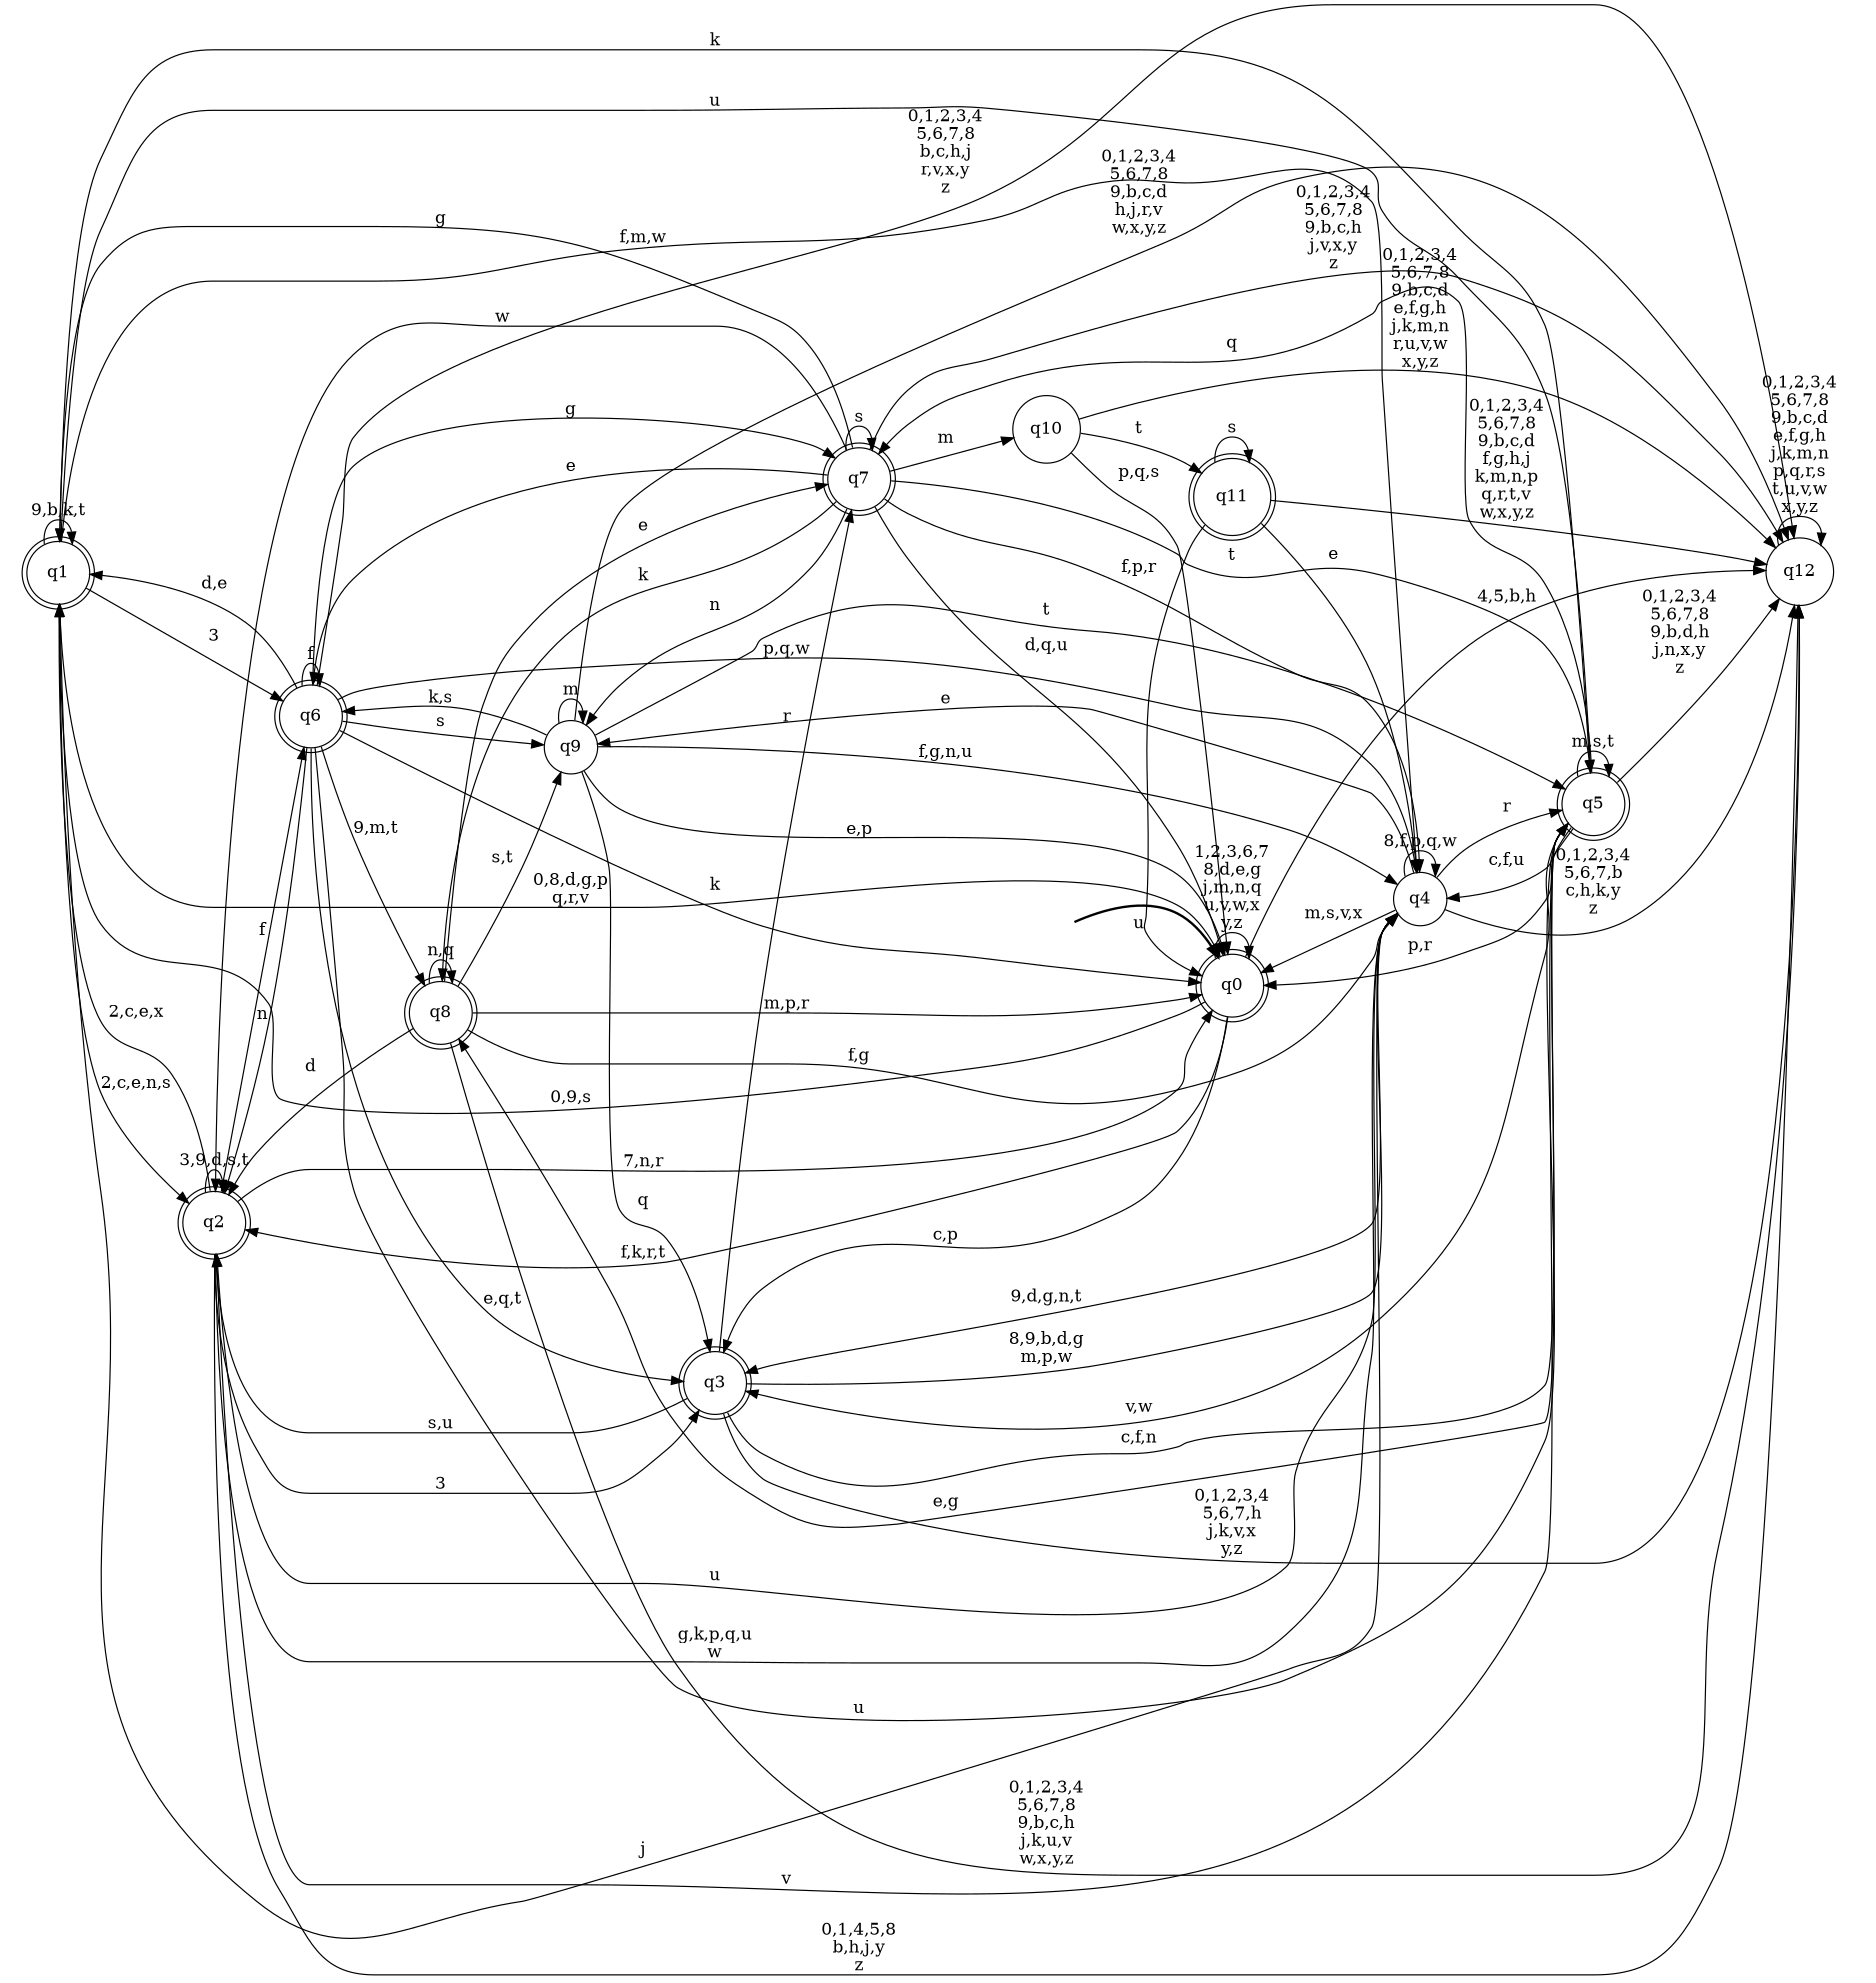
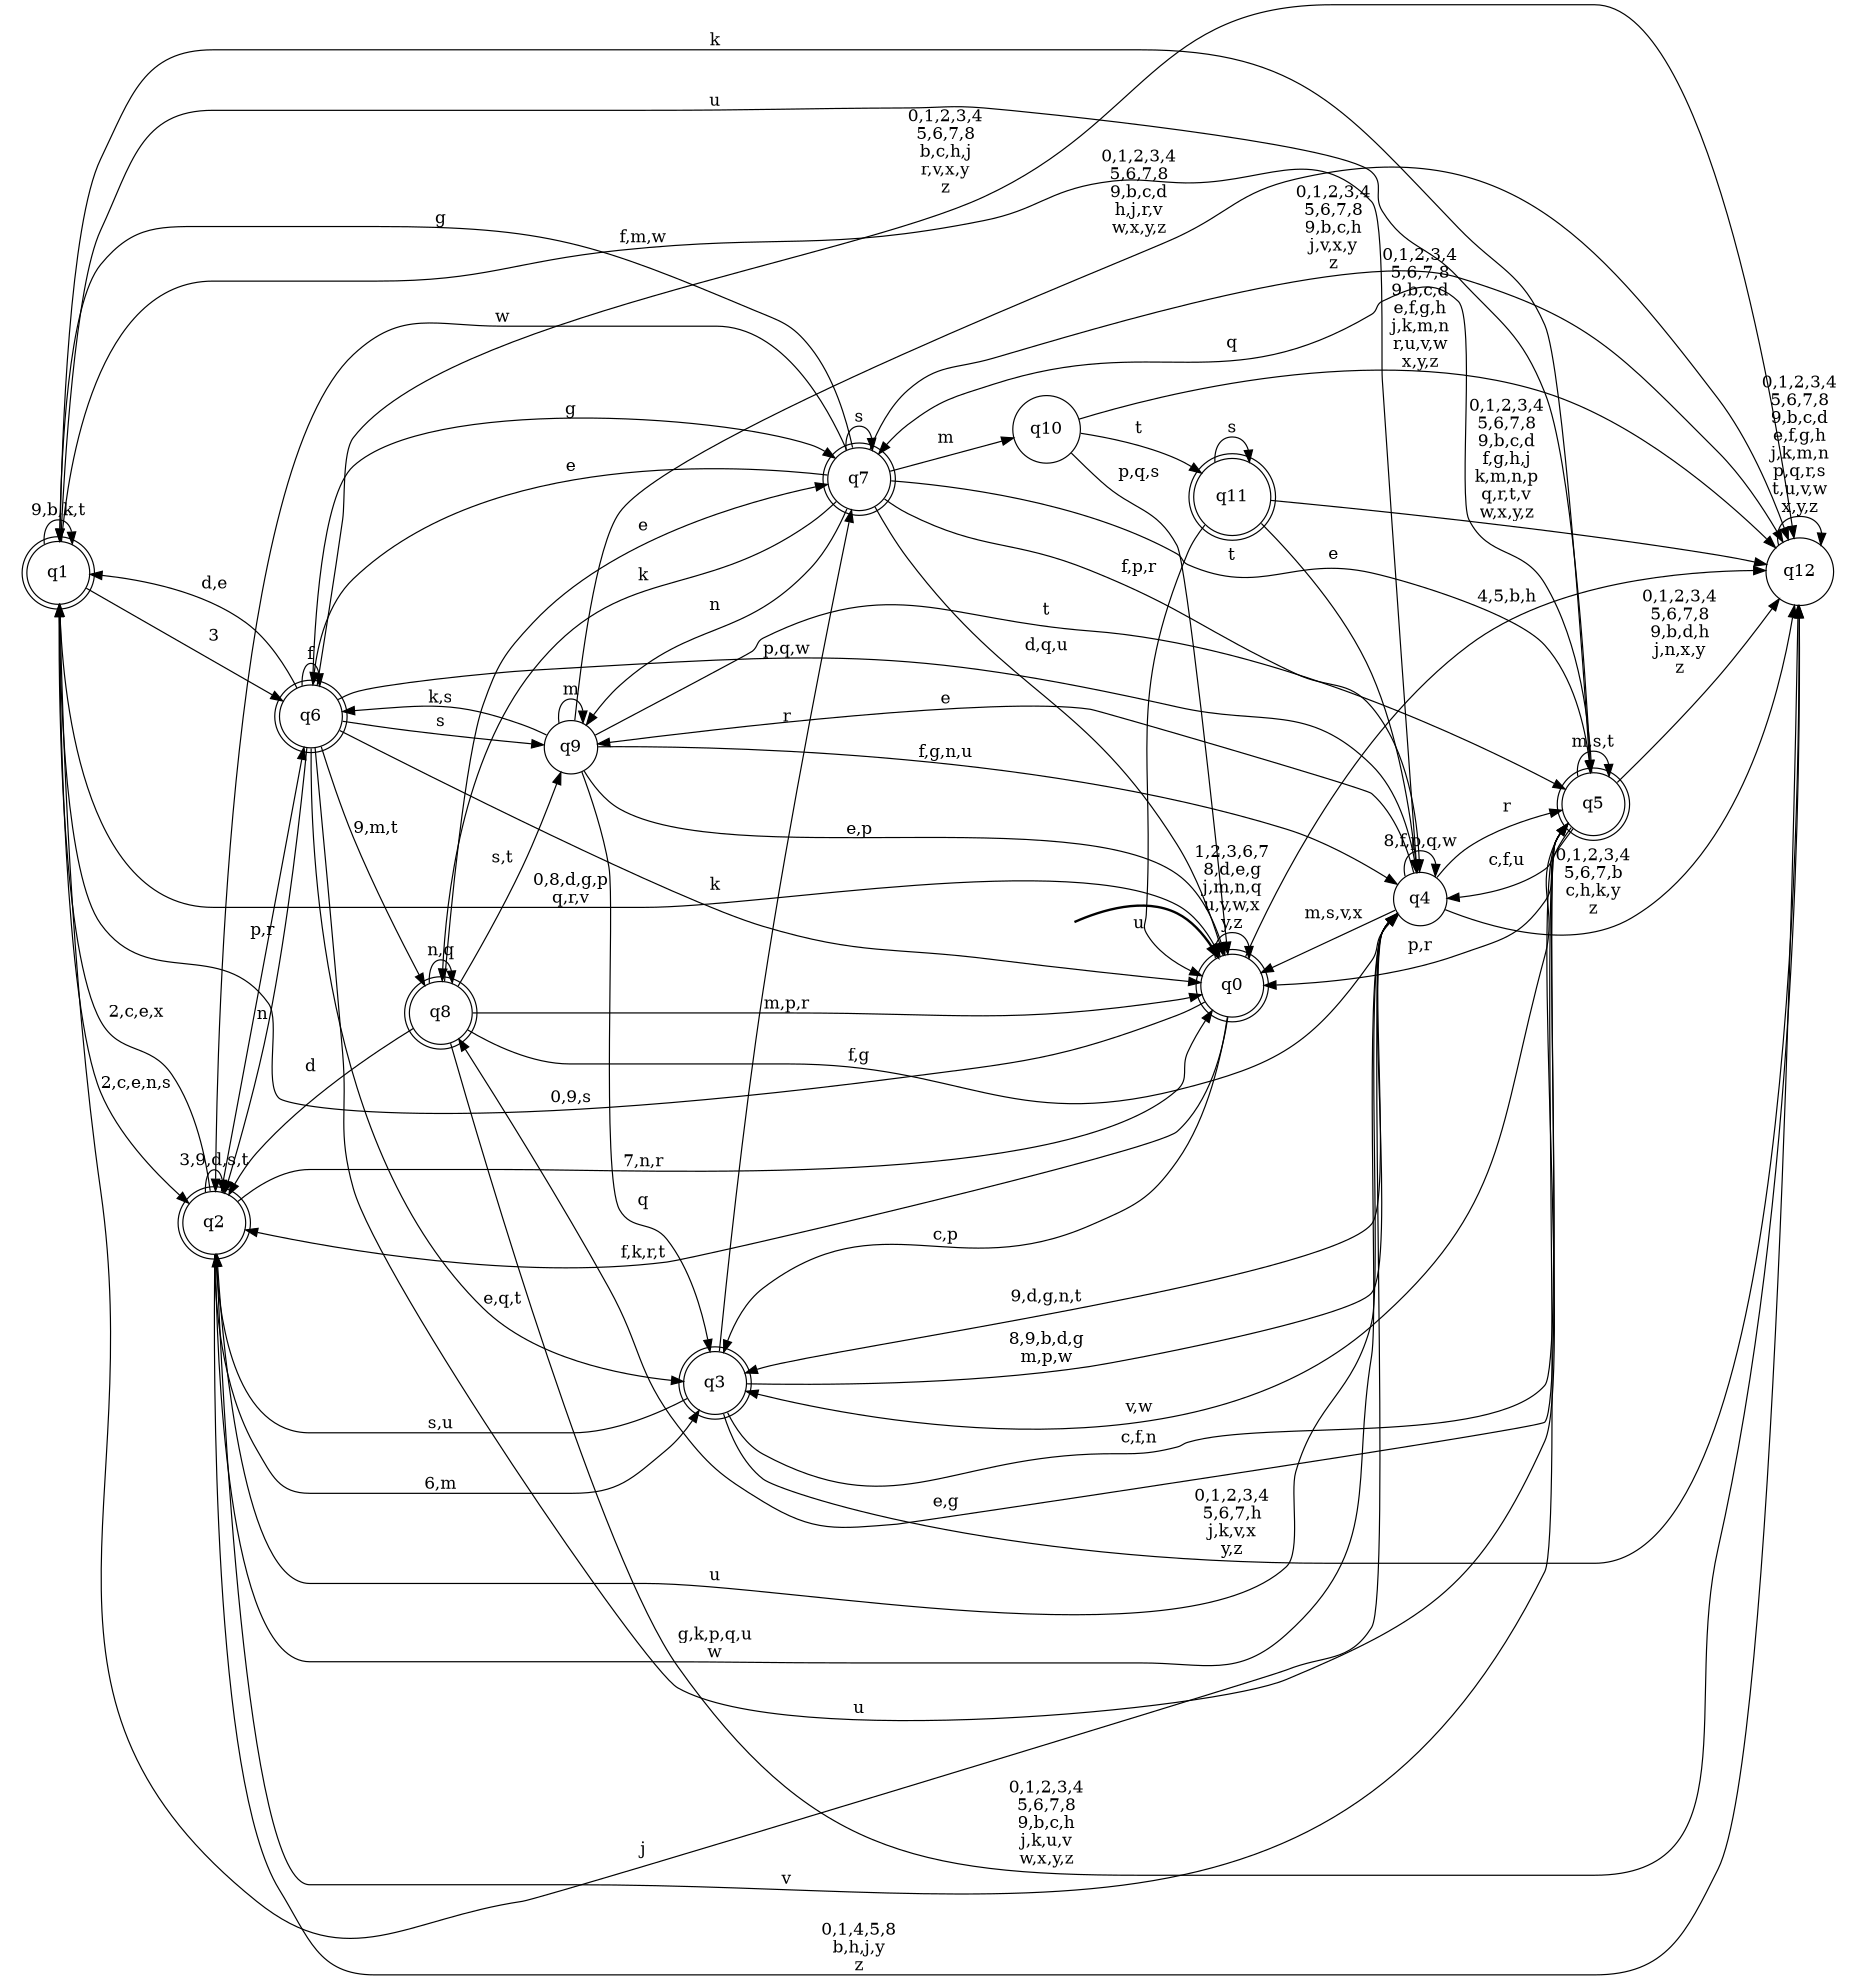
  digraph {
    rankdir=LR
    node [shape=doublecircle style="rounded,filled" color=black fillcolor=white]
    __start0 [height=0 shape=none style=invis width=0 color="" fillcolor=""]
    n2 [label=q0]
    n3 [label=q1]
    n4 [label=q2]
    n5 [label=q3]
    n6 [label=q12 shape=circle style=filled]
    n7 [label=q4 shape=circle style=filled]
    n8 [label=q5]
    n9 [label=q6]
    n10 [label=q7]
    n11 [label=q9 shape=circle style=filled]
    n12 [label=q8]
    n13 [label=q10 shape=circle style=filled]
    n14 [label=q11]
    subgraph cluster_1 {
      nodesep=0.15
      ranksep=0.15
      style=invis
      __start0
      n2
    }
    __start0 -> n2 [penwidth=2]
    n2 -> n2 [label="1,2,3,6,7\n8,d,e,g\nj,m,n,q\nu,v,w,x\ny,z"]
    n2 -> n3 [label="0,9,s"]
    n2 -> n4 [label="f,k,r,t"]
    n2 -> n5 [label="c,p"]
    n2 -> n6 [label="4,5,b,h"]
    n3 -> n2 [label="0,8,d,g,p\nq,r,v"]
    n3 -> n3 [label="9,b,k,t"]
    n3 -> n4 [label="2,c,e,n,s"]
    n3 -> n7 [label="f,m,w"]
    n3 -> n8 [label=u]
    n3 -> n9 [label=3]
    n4 -> n2 [label="7,n,r"]
    n4 -> n3 [label="2,c,e,x"]
    n4 -> n4 [label="3,9,d,s,t"]
-   n4 -> n5 [label=3]
+   n4 -> n5 [label="6,m"]
    n4 -> n6 [label="0,1,4,5,8\nb,h,j,y\nz"]
    n4 -> n7 [label="g,k,p,q,u\nw"]
    n4 -> n8 [label=v]
-   n4 -> n9 [label=f]
+   n4 -> n9 [label="p,r"]
    n5 -> n4 [label="s,u"]
    n5 -> n6 [label="0,1,2,3,4\n5,6,7,h\nj,k,v,x\ny,z"]
    n5 -> n7 [label="8,9,b,d,g\nm,p,w"]
    n5 -> n8 [label="c,f,n"]
    n5 -> n10 [label=r]
    n6 -> n6 [label="0,1,2,3,4\n5,6,7,8\n9,b,c,d\ne,f,g,h\nj,k,m,n\np,q,r,s\nt,u,v,w\nx,y,z"]
    n7 -> n2 [label="m,s,v,x"]
    n7 -> n3 [label=j]
    n7 -> n4 [label=u]
    n7 -> n5 [label="9,d,g,n,t"]
    n7 -> n6 [label="0,1,2,3,4\n5,6,7,b\nc,h,k,y\nz"]
    n7 -> n7 [label="8,f,p,q,w"]
    n7 -> n8 [label=r]
    n7 -> n11 [label=e]
    n8 -> n2 [label="p,r"]
    n8 -> n3 [label=k]
    n8 -> n5 [label="v,w"]
    n8 -> n6 [label="0,1,2,3,4\n5,6,7,8\n9,b,d,h\nj,n,x,y\nz"]
    n8 -> n7 [label="c,f,u"]
    n8 -> n8 [label="m,s,t"]
    n8 -> n10 [label=q]
    n8 -> n12 [label="e,g"]
    n9 -> n2 [label=k]
    n9 -> n3 [label="d,e"]
    n9 -> n4 [label=n]
    n9 -> n5 [label="e,q,t"]
    n9 -> n6 [label="0,1,2,3,4\n5,6,7,8\nb,c,h,j\nr,v,x,y\nz"]
    n9 -> n7 [label="p,q,w"]
    n9 -> n8 [label=u]
    n9 -> n9 [label=f]
    n9 -> n10 [label=g]
    n9 -> n11 [label=s]
    n9 -> n12 [label="9,m,t"]
    n10 -> n2 [label="d,q,u"]
    n10 -> n3 [label=g]
    n10 -> n4 [label=w]
    n10 -> n6 [label="0,1,2,3,4\n5,6,7,8\n9,b,c,h\nj,v,x,y\nz"]
    n10 -> n7 [label="f,p,r"]
    n10 -> n8 [label=t]
    n10 -> n9 [label=e]
    n10 -> n10 [label=s]
    n10 -> n11 [label=n]
    n10 -> n12 [label=k]
    n10 -> n13 [label=m]
    n11 -> n2 [label="e,p"]
    n11 -> n5 [label=q]
    n11 -> n6 [label="0,1,2,3,4\n5,6,7,8\n9,b,c,d\nh,j,r,v\nw,x,y,z"]
    n11 -> n7 [label="f,g,n,u"]
    n11 -> n8 [label=t]
    n11 -> n9 [label="k,s"]
    n11 -> n11 [label=m]
    n12 -> n2 [label="m,p,r"]
    n12 -> n4 [label=d]
    n12 -> n6 [label="0,1,2,3,4\n5,6,7,8\n9,b,c,h\nj,k,u,v\nw,x,y,z"]
    n12 -> n7 [label="f,g"]
    n12 -> n10 [label=e]
    n12 -> n11 [label="s,t"]
    n12 -> n12 [label="n,q"]
    n13 -> n2 [label="p,q,s"]
    n13 -> n6 [label="0,1,2,3,4\n5,6,7,8\n9,b,c,d\ne,f,g,h\nj,k,m,n\nr,u,v,w\nx,y,z"]
    n13 -> n14 [label=t]
    n14 -> n2 [label=u]
    n14 -> n6 [label="0,1,2,3,4\n5,6,7,8\n9,b,c,d\nf,g,h,j\nk,m,n,p\nq,r,t,v\nw,x,y,z"]
    n14 -> n7 [label=e]
    n14 -> n14 [label=s]
  }
